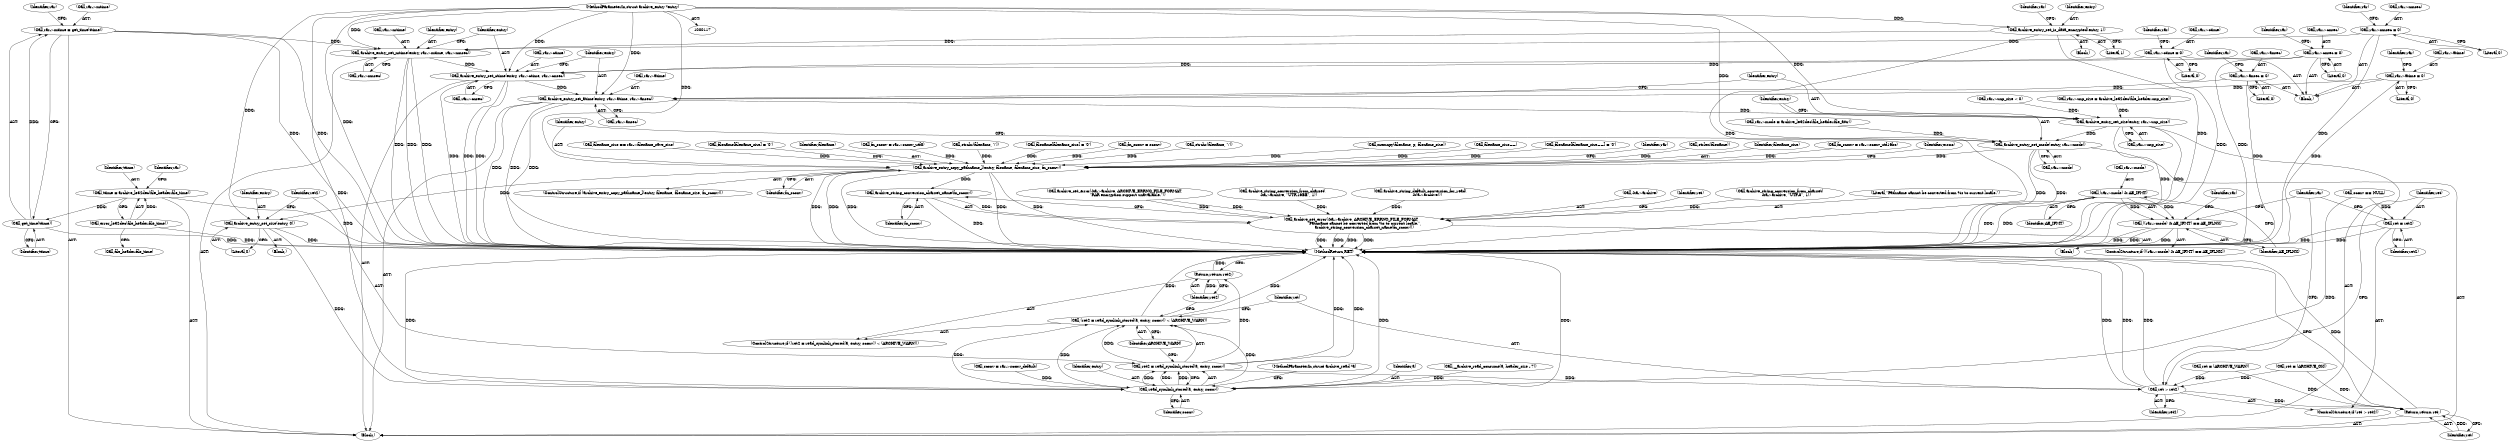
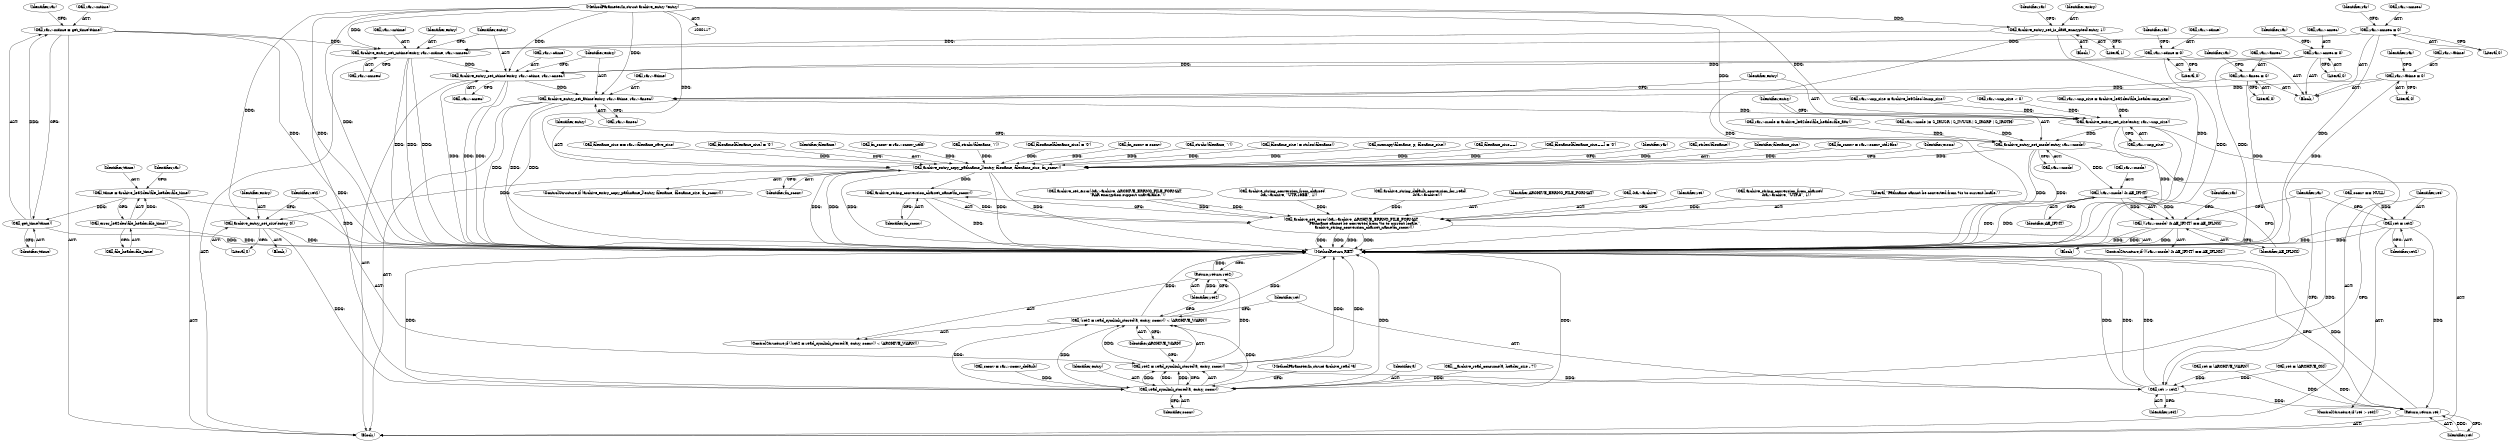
  digraph {
    n1 [label="(Call,archive_entry_set_atime(entry, rar->atime, rar->ansec))"]
    n2 [label="(Call,archive_entry_set_size(entry, rar->unp_size))"]
    n3 [label="(Block,)"]
    n4 [label="(MethodReturn,RET)"]
    n5 [label="(Call,rar->ansec)"]
    n6 [label="(Call,archive_entry_set_mode(entry, rar->mode))"]
    n7 [label="(Call,rar->unp_size)"]
    n8 [label="(Return,return ret2;)"]
    n9 [label="(Return,return ret;)"]
    n10 [label="(Call,archive_entry_set_ctime(entry, rar->ctime, rar->cnsec))"]
    n11 [label="(Call,rar->cnsec)"]
    n12 [label="(Call,archive_entry_set_mtime(entry, rar->mtime, rar->mnsec))"]
    n13 [label="(Call,rar->mnsec)"]
    n14 [label="(Call,archive_entry_set_is_data_encrypted(entry, 1))"]
    n15 [label="(Literal,1)"]
    n16 [label="(Block,)"]
    n17 [label="(MethodParameterIn,struct archive_entry *entry)"]
    n18 [label="(Call,archive_entry_copy_pathname_l(entry, filename, filename_size, fn_sconv))"]
    n19 [label="(Call,archive_entry_set_size(entry, 0))"]
    n20 [label="(Call,read_symlink_stored(a, entry, sconv))"]
    1000117
    n22 [label="(Call,(rar->mode) & AE_IFMT)"]
    n23 [label="(Call,rar->mode)"]
    n24 [label="(Call,archive_string_conversion_charset_name(fn_sconv))"]
    n25 [label="(Identifier,fn_sconv)"]
    n26 [label="(ControlStructure,if (archive_entry_copy_pathname_l(entry, filename, filename_size, fn_sconv)))"]
    n27 [label="(Literal,0)"]
    n28 [label="(Block,)"]
    n29 [label="(Call,(ret2 = read_symlink_stored(a, entry, sconv)) < (ARCHIVE_WARN))"]
    n30 [label="(Call,ret2 = read_symlink_stored(a, entry, sconv))"]
    n31 [label="(Identifier,sconv)"]
    n32 [label="(Call,rar->mtime = get_time(ttime))"]
    n33 [label="(Call,get_time(ttime))"]
    n34 [label="(Identifier,ttime)"]
    n35 [label="(Call,ttime = archive_le32dec(file_header.file_time))"]
    n36 [label="(Call,error_le32dec(file_header.file_time))"]
    n37 [label="(Call,file_header.file_time)"]
    n38 [label="(Call,rar->mnsec = 0)"]
    n39 [label="(Block,)"]
    n40 [label="(Literal,0)"]
    n41 [label="(Call,rar->ctime = 0)"]
    n42 [label="(Literal,0)"]
    n43 [label="(Call,rar->cnsec = 0)"]
    n44 [label="(Literal,0)"]
    n45 [label="(Call,rar->atime = 0)"]
    n46 [label="(Literal,0)"]
    n47 [label="(Call,rar->ansec = 0)"]
    n48 [label="(Literal,0)"]
    n49 [label="(Call,((rar->mode) & AE_IFMT) == AE_IFLNK)"]
    n50 [label="(Identifier,AE_IFMT)"]
    n51 [label="(Call,archive_set_error(&a->archive, ARCHIVE_ERRNO_FILE_FORMAT,\n                      \"Pathname cannot be converted from %s to current locale.\",\n                      archive_string_conversion_charset_name(fn_sconv)))"]
    n52 [label="(Identifier,fn_sconv)"]
    n53 [label="(Block,)"]
    n54 [label="(ControlStructure,if ((ret2 = read_symlink_stored(a, entry, sconv)) < (ARCHIVE_WARN)))"]
    n55 [label="(Identifier,ARCHIVE_WARN)"]
    n56 [label="(Call,ret > ret2)"]
    n57 [label="(Identifier,ret2)"]
    n58 [label="(Identifier,ret2)"]
    n59 [label="(ControlStructure,if (ret > ret2))"]
    n60 [label="(Call,ret = ret2)"]
    n61 [label="(Identifier,ret2)"]
    n62 [label="(Identifier,ret)"]
    n63 [label="(ControlStructure,if (((rar->mode) & AE_IFMT) == AE_IFLNK))"]
    n64 [label="(Identifier,AE_IFLNK)"]
    n65 [label="(Call,rar->atime)"]
    n66 [label="(Call,rar->mnsec)"]
    n67 [label="(Call,rar->mtime)"]
    n68 [label="(Call,rar->mode = archive_le32dec(file_header.file_attr))"]
    n69 [label="(Identifier,rar)"]
    n70 [label="(Call,strchr(filename, '\\'))"]
+   n71 [label="(Call,filename_size != strlen(filename))"]
    n72 [label="(Identifier,ret)"]
    n73 [label="(Call,ret = (ARCHIVE_WARN))"]
+   n74 [label="(Call,rar->mode |= S_IRUSR | S_IWUSR | S_IRGRP | S_IROTH)"]
    n75 [label="(Identifier,rar)"]
    n76 [label="(Call,rar->ansec)"]
    n77 [label="(Call,memcpy(filename, p, filename_size))"]
    n78 [label="(Identifier,rar)"]
+   n79 [label="(Identifier,ARCHIVE_ERRNO_FILE_FORMAT)"]
    n80 [label="(Identifier,entry)"]
    n81 [label="(Call,rar->mode)"]
    n82 [label="(Call,filename_size++)"]
    n83 [label="(Identifier,entry)"]
+   n84 [label="(Call,rar->unp_size = archive_le64dec(&unp_size))"]
    n85 [label="(Identifier,rar)"]
    n86 [label="(Call,filename[filename_size++] = '\0')"]
    n87 [label="(Identifier,rar)"]
    n88 [label="(Call,strlen(filename))"]
    n89 [label="(Identifier,filename_size)"]
    n90 [label="(Call,rar->atime)"]
    n91 [label="(Call,archive_string_conversion_from_charset(\n           &a->archive, \"UTF-8\", 1))"]
    n92 [label="(Call,fn_sconv = rar->sconv_utf16be)"]
    n93 [label="(Identifier,errno)"]
    n94 [label="(Call,&a->archive)"]
    n95 [label="(Identifier,entry)"]
    n96 [label="(Identifier,ret)"]
    n97 [label="(Call,ret = (ARCHIVE_OK))"]
    n98 [label="(Call,rar->unp_size < 0)"]
    n99 [label="(Call,rar->ctime)"]
    n100 [label="(Literal,\"Pathname cannot be converted from %s to current locale.\")"]
    n101 [label="(Call,rar->mtime)"]
    n102 [label="(Call,rar->unp_size = archive_le32dec(file_header.unp_size))"]
    n103 [label="(MethodParameterIn,struct archive_read *a)"]
    n104 [label="(Identifier,a)"]
    n105 [label="(Identifier,rar)"]
    n106 [label="(Call,archive_set_error(&a->archive, ARCHIVE_ERRNO_FILE_FORMAT,\n                      \"RAR encryption support unavailable.\"))"]
    n107 [label="(Call,filename_size == rar->filename_save_size)"]
    n108 [label="(Identifier,ret)"]
    n109 [label="(Call,filename[filename_size] = '\0')"]
    n110 [label="(Call,__archive_read_consume(a, header_size - 7))"]
    n111 [label="(Identifier,rar)"]
    n112 [label="(Identifier,rar)"]
    n113 [label="(Identifier,rar)"]
    n114 [label="(Identifier,entry)"]
    n115 [label="(Call,rar->cnsec)"]
    n116 [label="(Call,archive_string_conversion_from_charset(\n           &a->archive, \"UTF-16BE\", 1))"]
    n117 [label="(Identifier,filename)"]
    n118 [label="(Call,fn_sconv = rar->sconv_utf8)"]
    n119 [label="(Identifier,entry)"]
    n120 [label="(Call,sconv = rar->sconv_default)"]
    n121 [label="(Identifier,rar)"]
    n122 [label="(Identifier,entry)"]
    n123 [label="(Identifier,rar)"]
    n124 [label="(Call,strchr(filename, '\\'))"]
    n125 [label="(Identifier,ttime)"]
    n126 [label="(Identifier,entry)"]
    n127 [label="(Identifier,entry)"]
    n128 [label="(Call,sconv == NULL)"]
    n129 [label="(Identifier,entry)"]
    n130 [label="(Call,filename[filename_size] = '\0')"]
    n131 [label="(Call,rar->ctime)"]
    n132 [label="(Call,fn_sconv = sconv)"]
    n133 [label="(Call,archive_string_default_conversion_for_read(\n            &(a->archive)))"]
    n134 [label="(Identifier,ret2)"]
    n1 -> n2 [label="DDG: "]
    n1 -> n3 [label="AST: "]
    n1 -> n4 [label="DDG: "]
    n1 -> n4 [label="DDG: "]
    n1 -> n4 [label="DDG: "]
    n1 -> n5 [label="CFG: "]
    n2 -> n3 [label="AST: "]
    n2 -> n4 [label="DDG: "]
    n2 -> n4 [label="DDG: "]
    n2 -> n6 [label="DDG: "]
    n2 -> n7 [label="CFG: "]
    n4 -> n8 [label="CFG: "]
    n4 -> n9 [label="CFG: "]
    n5 -> n1 [label="AST: "]
    n6 -> n3 [label="AST: "]
    n6 -> n4 [label="DDG: "]
    n6 -> n4 [label="DDG: "]
    n6 -> n18 [label="DDG: "]
+   n6 -> n22 [label="DDG: "]
    n6 -> n23 [label="CFG: "]
    n7 -> n2 [label="AST: "]
    n8 -> n4 [label="DDG: "]
    n8 -> n54 [label="AST: "]
    n8 -> n57 [label="CFG: "]
    n9 -> n3 [label="AST: "]
    n9 -> n4 [label="DDG: "]
    n9 -> n62 [label="CFG: "]
    n10 -> n1 [label="DDG: "]
    n10 -> n3 [label="AST: "]
    n10 -> n4 [label="DDG: "]
    n10 -> n4 [label="DDG: "]
    n10 -> n4 [label="DDG: "]
    n10 -> n11 [label="CFG: "]
    n11 -> n10 [label="AST: "]
    n12 -> n3 [label="AST: "]
    n12 -> n4 [label="DDG: "]
    n12 -> n4 [label="DDG: "]
    n12 -> n4 [label="DDG: "]
    n12 -> n10 [label="DDG: "]
    n12 -> n13 [label="CFG: "]
    n13 -> n12 [label="AST: "]
    n14 -> n4 [label="DDG: "]
    n14 -> n4 [label="DDG: "]
    n14 -> n12 [label="DDG: "]
    n14 -> n15 [label="CFG: "]
    n14 -> n16 [label="AST: "]
    n15 -> n14 [label="AST: "]
    n17 -> n1 [label="DDG: "]
    n17 -> n2 [label="DDG: "]
    n17 -> n4 [label="DDG: "]
    n17 -> n6 [label="DDG: "]
    n17 -> n10 [label="DDG: "]
    n17 -> n12 [label="DDG: "]
    n17 -> n14 [label="DDG: "]
    n17 -> n18 [label="DDG: "]
    n17 -> n19 [label="DDG: "]
    n17 -> n20 [label="DDG: "]
    n17 -> 1000117 [label="AST: "]
    n18 -> n4 [label="DDG: "]
    n18 -> n4 [label="DDG: "]
    n18 -> n4 [label="DDG: "]
    n18 -> n4 [label="DDG: "]
    n18 -> n4 [label="DDG: "]
    n18 -> n19 [label="DDG: "]
    n18 -> n24 [label="DDG: "]
    n18 -> n25 [label="CFG: "]
    n18 -> n26 [label="AST: "]
    n19 -> n4 [label="DDG: "]
    n19 -> n20 [label="DDG: "]
    n19 -> n27 [label="CFG: "]
    n19 -> n28 [label="AST: "]
    n20 -> n4 [label="DDG: "]
    n20 -> n4 [label="DDG: "]
    n20 -> n4 [label="DDG: "]
    n20 -> n29 [label="DDG: "]
    n20 -> n29 [label="DDG: "]
    n20 -> n29 [label="DDG: "]
    n20 -> n30 [label="AST: "]
    n20 -> n30 [label="DDG: "]
    n20 -> n30 [label="DDG: "]
    n20 -> n30 [label="DDG: "]
    n20 -> n31 [label="CFG: "]
    n22 -> n4 [label="DDG: "]
    n22 -> n4 [label="DDG: "]
    n22 -> n49 [label="AST: "]
    n22 -> n49 [label="DDG: "]
    n22 -> n49 [label="DDG: "]
    n22 -> n50 [label="CFG: "]
    n23 -> n6 [label="AST: "]
    n24 -> n4 [label="DDG: "]
    n24 -> n51 [label="AST: "]
    n24 -> n51 [label="DDG: "]
    n24 -> n52 [label="CFG: "]
    n25 -> n18 [label="AST: "]
    n27 -> n19 [label="AST: "]
    n29 -> n4 [label="DDG: "]
    n29 -> n4 [label="DDG: "]
    n29 -> n54 [label="AST: "]
    n29 -> n55 [label="CFG: "]
    n30 -> n4 [label="DDG: "]
    n30 -> n4 [label="DDG: "]
    n30 -> n8 [label="DDG: "]
    n30 -> n20 [label="CFG: "]
    n30 -> n29 [label="AST: "]
    n30 -> n29 [label="DDG: "]
    n30 -> n56 [label="DDG: "]
    n31 -> n20 [label="AST: "]
    n32 -> n3 [label="AST: "]
    n32 -> n4 [label="DDG: "]
    n32 -> n4 [label="DDG: "]
    n32 -> n12 [label="DDG: "]
    n32 -> n33 [label="CFG: "]
    n33 -> n4 [label="DDG: "]
    n33 -> n32 [label="AST: "]
    n33 -> n32 [label="DDG: "]
    n33 -> n34 [label="CFG: "]
    n34 -> n33 [label="AST: "]
    n35 -> n3 [label="AST: "]
    n35 -> n4 [label="DDG: "]
    n35 -> n33 [label="DDG: "]
    n35 -> n36 [label="CFG: "]
    n36 -> n4 [label="DDG: "]
    n36 -> n35 [label="AST: "]
    n36 -> n35 [label="DDG: "]
    n36 -> n37 [label="CFG: "]
+   n37 -> n36 [label="AST: "]
    n38 -> n4 [label="DDG: "]
    n38 -> n12 [label="DDG: "]
    n38 -> n39 [label="AST: "]
    n38 -> n40 [label="CFG: "]
    n40 -> n38 [label="AST: "]
    n41 -> n4 [label="DDG: "]
    n41 -> n10 [label="DDG: "]
    n41 -> n39 [label="AST: "]
    n41 -> n42 [label="CFG: "]
    n42 -> n41 [label="AST: "]
    n43 -> n4 [label="DDG: "]
    n43 -> n10 [label="DDG: "]
    n43 -> n39 [label="AST: "]
    n43 -> n44 [label="CFG: "]
    n44 -> n43 [label="AST: "]
    n45 -> n1 [label="DDG: "]
    n45 -> n4 [label="DDG: "]
    n45 -> n39 [label="AST: "]
    n45 -> n46 [label="CFG: "]
    n46 -> n45 [label="AST: "]
    n47 -> n1 [label="DDG: "]
    n47 -> n4 [label="DDG: "]
    n47 -> n39 [label="AST: "]
    n47 -> n48 [label="CFG: "]
    n48 -> n47 [label="AST: "]
    n49 -> n4 [label="DDG: "]
    n49 -> n4 [label="DDG: "]
    n49 -> n4 [label="DDG: "]
    n49 -> n63 [label="AST: "]
    n49 -> n64 [label="CFG: "]
    n50 -> n22 [label="AST: "]
    n51 -> n4 [label="DDG: "]
    n51 -> n4 [label="DDG: "]
    n51 -> n4 [label="DDG: "]
    n51 -> n4 [label="DDG: "]
    n51 -> n24 [label="CFG: "]
    n51 -> n53 [label="AST: "]
    n52 -> n24 [label="AST: "]
    n55 -> n29 [label="AST: "]
    n55 -> n30 [label="CFG: "]
    n56 -> n4 [label="DDG: "]
    n56 -> n4 [label="DDG: "]
    n56 -> n4 [label="DDG: "]
    n56 -> n9 [label="DDG: "]
    n56 -> n58 [label="CFG: "]
-   n56 -> n59 [label="AST: "]
    n57 -> n8 [label="AST: "]
    n57 -> n8 [label="DDG: "]
    n57 -> n29 [label="CFG: "]
    n58 -> n56 [label="AST: "]
    n60 -> n4 [label="DDG: "]
    n60 -> n4 [label="DDG: "]
+   n60 -> n9 [label="DDG: "]
    n60 -> n59 [label="AST: "]
    n60 -> n61 [label="CFG: "]
    n61 -> n60 [label="AST: "]
    n62 -> n9 [label="AST: "]
    n62 -> n9 [label="DDG: "]
    n64 -> n22 [label="CFG: "]
    n64 -> n49 [label="AST: "]
    n65 -> n1 [label="AST: "]
    n66 -> n38 [label="AST: "]
    n67 -> n32 [label="AST: "]
    n68 -> n6 [label="DDG: "]
    n69 -> n32 [label="CFG: "]
    n70 -> n18 [label="DDG: "]
+   n71 -> n18 [label="DDG: "]
    n72 -> n56 [label="CFG: "]
    n72 -> n60 [label="AST: "]
    n73 -> n9 [label="DDG: "]
    n73 -> n56 [label="DDG: "]
+   n74 -> n6 [label="DDG: "]
    n75 -> n45 [label="CFG: "]
    n76 -> n47 [label="AST: "]
    n77 -> n18 [label="DDG: "]
    n78 -> n41 [label="CFG: "]
+   n79 -> n51 [label="AST: "]
    n80 -> n1 [label="CFG: "]
    n80 -> n2 [label="AST: "]
    n81 -> n22 [label="AST: "]
    n82 -> n18 [label="DDG: "]
    n83 -> n1 [label="AST: "]
    n83 -> n10 [label="CFG: "]
+   n84 -> n2 [label="DDG: "]
    n85 -> n47 [label="CFG: "]
    n86 -> n18 [label="DDG: "]
    n87 -> n18 [label="CFG: "]
    n88 -> n18 [label="DDG: "]
    n89 -> n18 [label="AST: "]
    n90 -> n45 [label="AST: "]
    n91 -> n51 [label="DDG: "]
    n92 -> n18 [label="DDG: "]
    n93 -> n18 [label="CFG: "]
    n94 -> n51 [label="AST: "]
    n95 -> n19 [label="AST: "]
    n96 -> n51 [label="CFG: "]
    n97 -> n9 [label="DDG: "]
    n97 -> n56 [label="DDG: "]
    n98 -> n2 [label="DDG: "]
    n99 -> n41 [label="AST: "]
    n100 -> n51 [label="AST: "]
    n101 -> n12 [label="AST: "]
    n102 -> n2 [label="DDG: "]
    n103 -> n20 [label="CFG: "]
    n104 -> n20 [label="AST: "]
    n105 -> n14 [label="CFG: "]
    n106 -> n51 [label="DDG: "]
    n106 -> n51 [label="DDG: "]
    n107 -> n18 [label="DDG: "]
    n108 -> n29 [label="CFG: "]
    n108 -> n56 [label="AST: "]
    n109 -> n18 [label="DDG: "]
    n110 -> n20 [label="DDG: "]
    n111 -> n49 [label="CFG: "]
    n112 -> n35 [label="CFG: "]
    n113 -> n38 [label="CFG: "]
    n114 -> n14 [label="AST: "]
    n115 -> n43 [label="AST: "]
    n116 -> n51 [label="DDG: "]
    n117 -> n18 [label="AST: "]
    n118 -> n18 [label="DDG: "]
    n119 -> n6 [label="CFG: "]
    n119 -> n18 [label="AST: "]
    n120 -> n20 [label="DDG: "]
    n121 -> n43 [label="CFG: "]
    n122 -> n20 [label="AST: "]
    n123 -> n49 [label="CFG: "]
    n123 -> n56 [label="CFG: "]
    n123 -> n60 [label="CFG: "]
    n124 -> n18 [label="DDG: "]
    n125 -> n35 [label="AST: "]
    n126 -> n12 [label="AST: "]
    n127 -> n2 [label="CFG: "]
    n127 -> n6 [label="AST: "]
    n128 -> n20 [label="DDG: "]
    n128 -> n60 [label="DDG: "]
    n129 -> n10 [label="AST: "]
    n129 -> n12 [label="CFG: "]
    n130 -> n18 [label="DDG: "]
    n131 -> n10 [label="AST: "]
    n132 -> n18 [label="DDG: "]
    n133 -> n51 [label="DDG: "]
    n134 -> n19 [label="CFG: "]
    n134 -> n30 [label="AST: "]
  }
